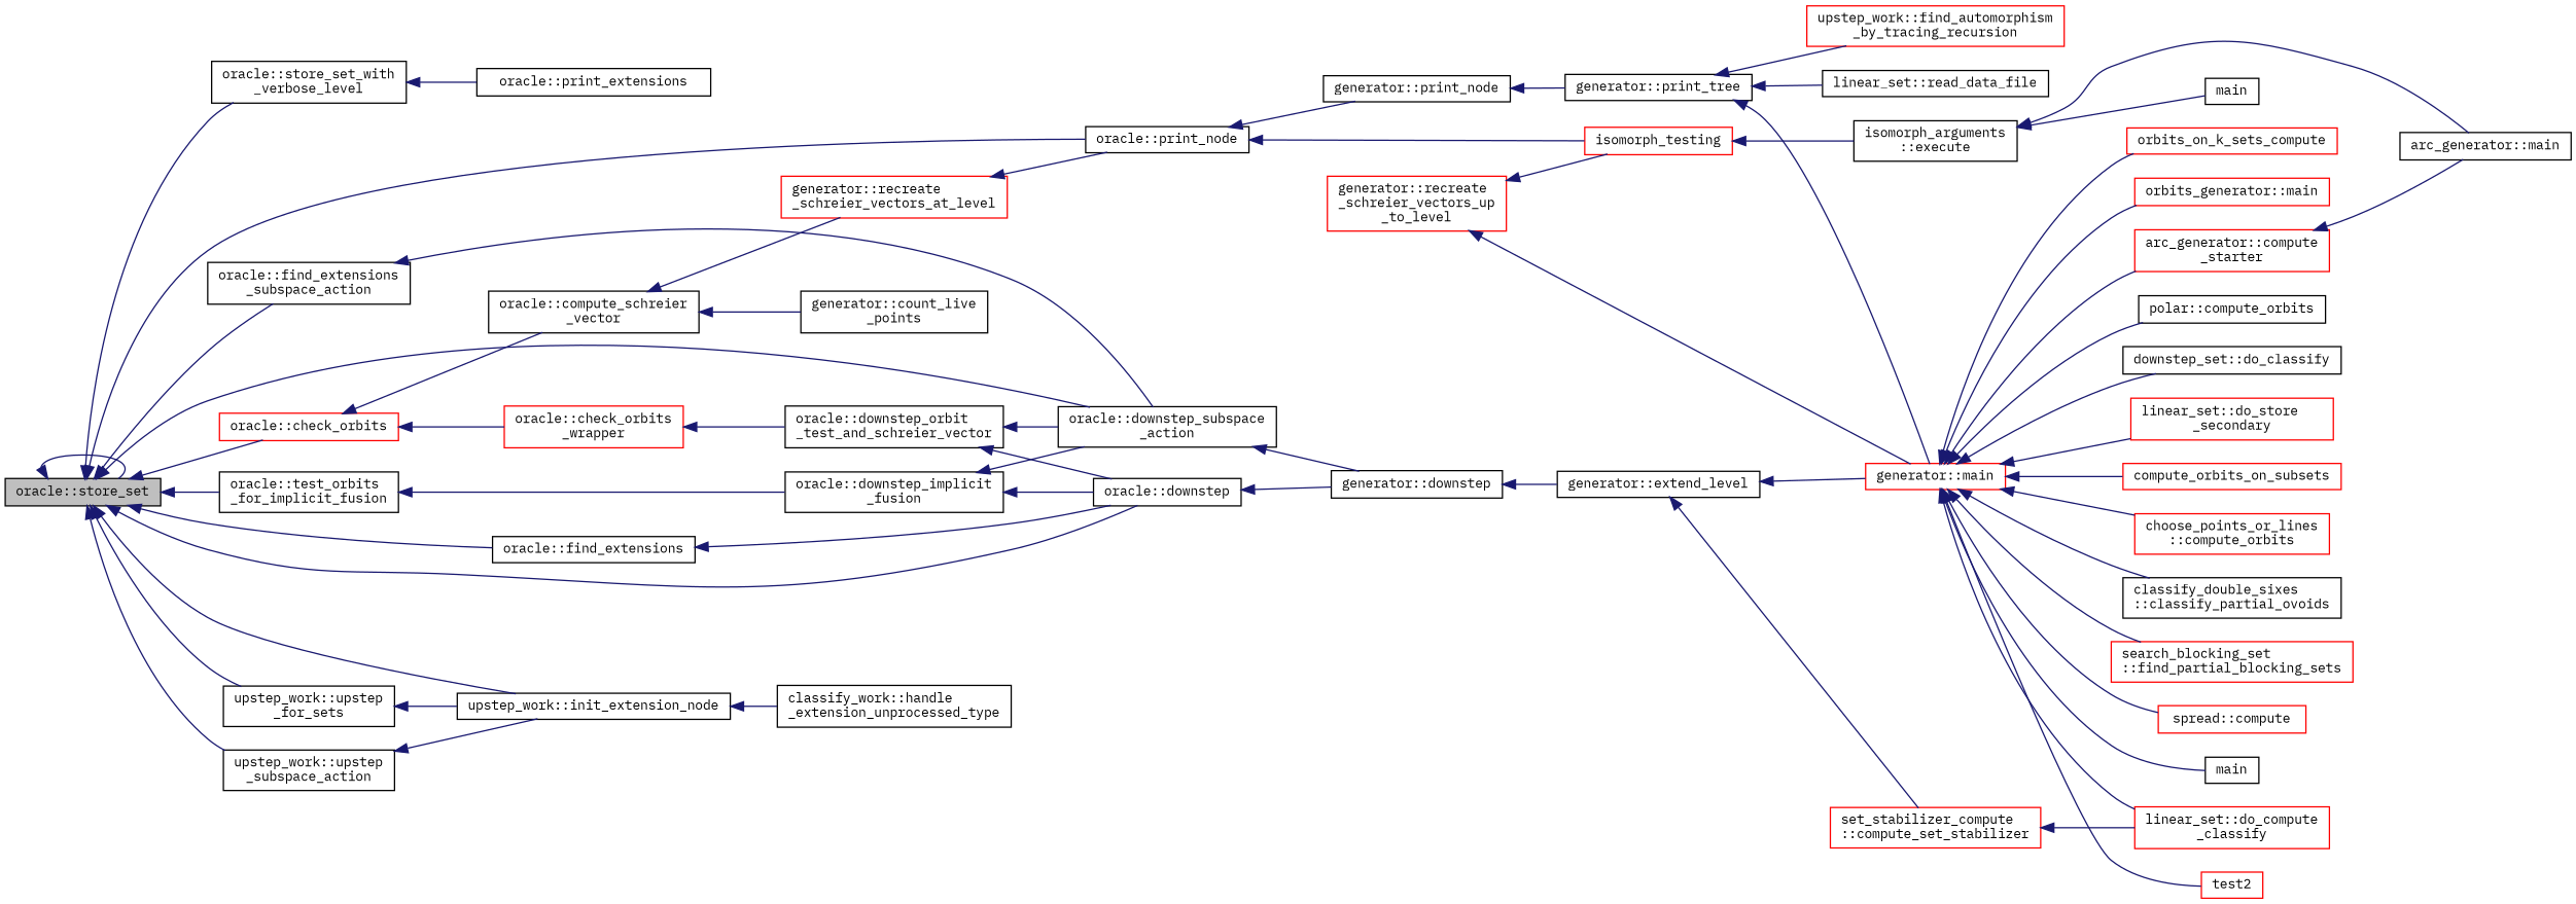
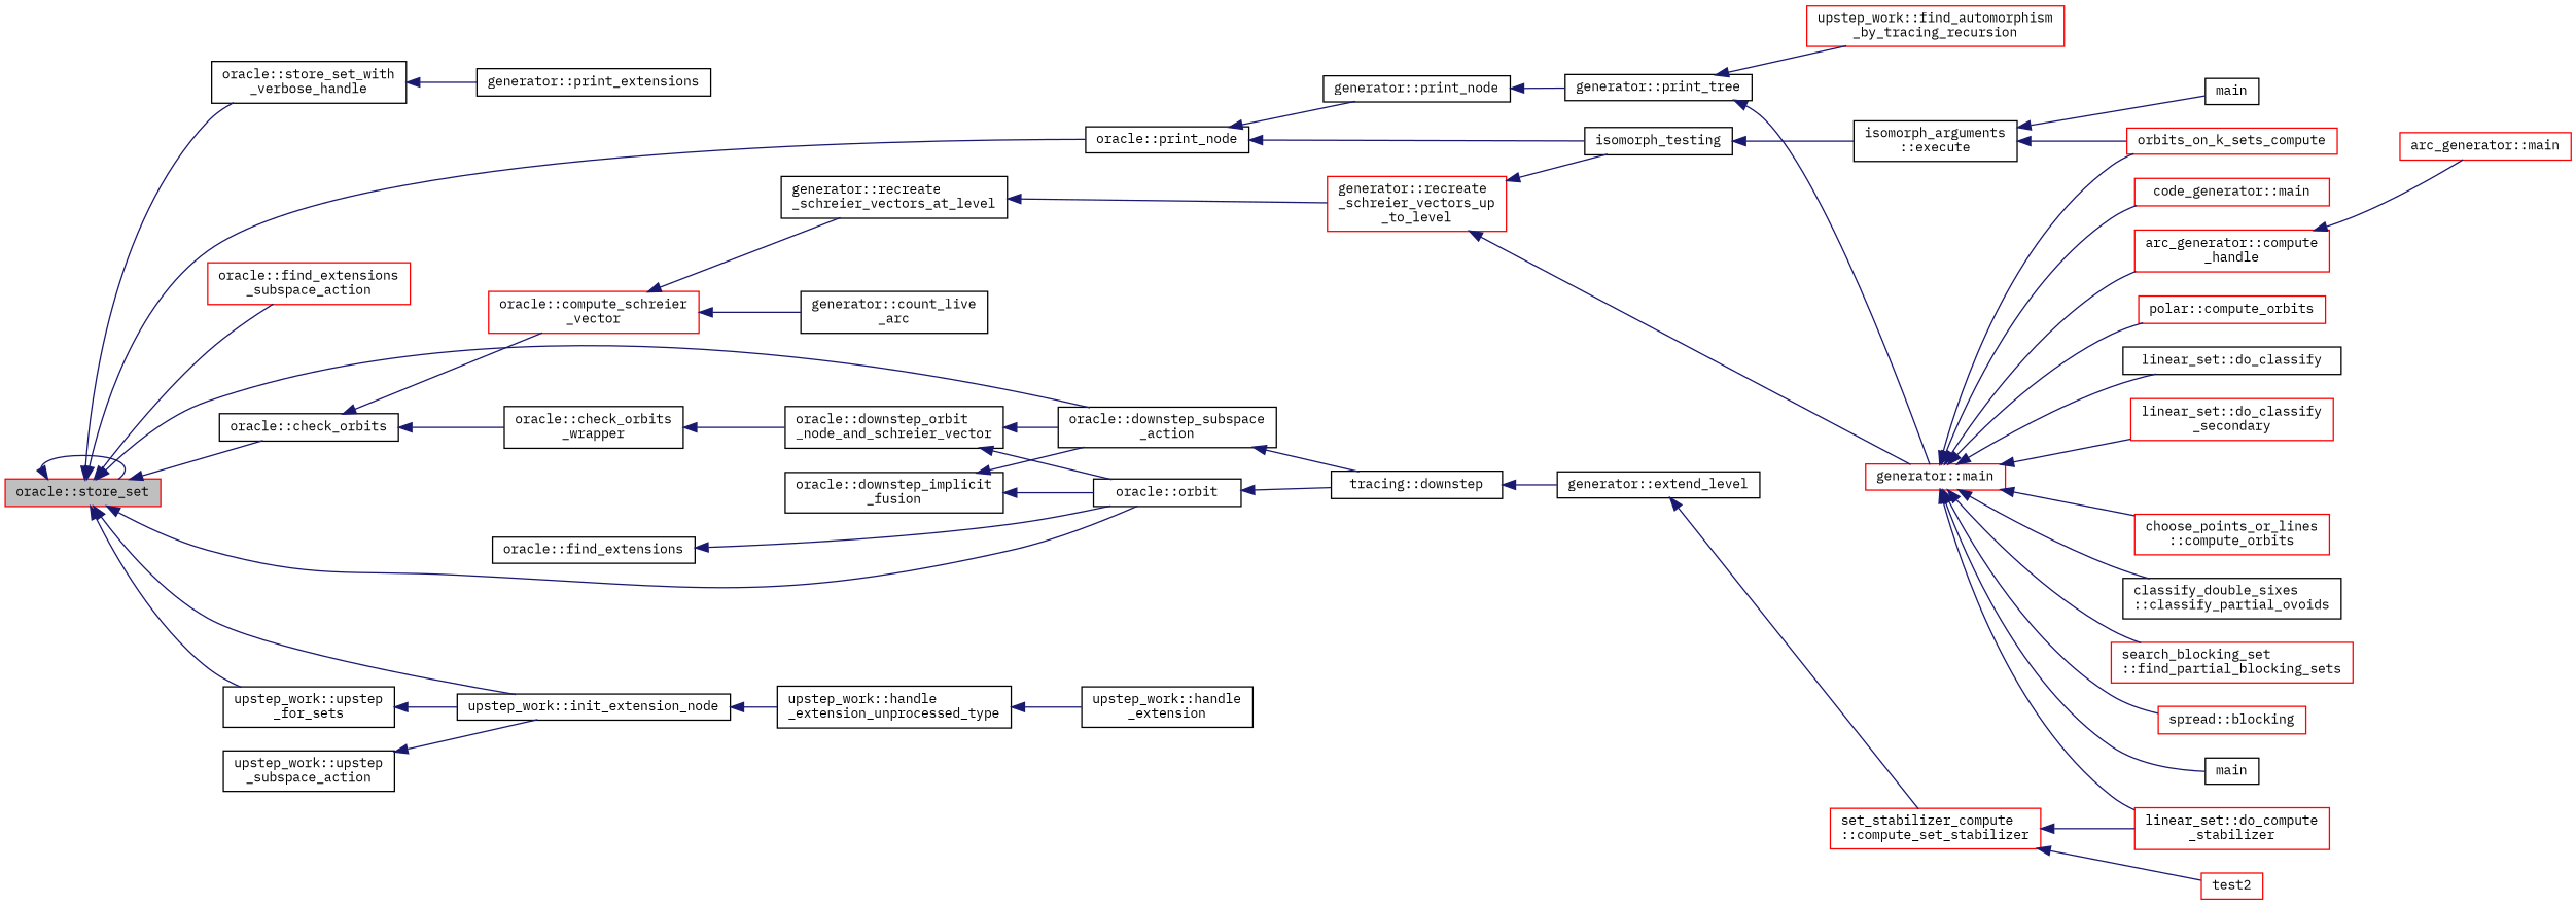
  digraph {
    fontname="IBM Plex Mono"
    rankdir=LR
    node [color=black fillcolor=white fontname="IBM Plex Mono" fontsize=10 shape=record style=filled]
    edge [color=midnightblue dir=back fontname="IBM Plex Mono" fontsize=10 labelfontname=Helvetica labelfontsize=10 style=solid]
-   n1 [fillcolor=grey75 fontcolor=black height=0.2 label="oracle::store_set" width=0.4]
-   n2 [height=0.2 label="oracle::store_set_with\l_verbose_level" width=0.4]
+   n1 [color=red fillcolor=grey75 fontcolor=black height=0.2 label="oracle::store_set" width=0.4]
+   n2 [height=0.2 label="oracle::store_set_with\l_verbose_handle" width=0.4]
    n3 [height=0.2 label="oracle::print_node" width=0.4]
-   n4 [height=0.2 label="oracle::downstep" width=0.4]
+   n4 [height=0.2 label="oracle::orbit" width=0.4]
    n5 [height=0.2 label="oracle::find_extensions" width=0.4]
-   n6 [height=0.2 label="oracle::test_orbits\l_for_implicit_fusion" width=0.4]
    n7 [height=0.2 label="oracle::downstep_subspace\l_action" width=0.4]
-   n8 [color=red height=0.2 label="oracle::check_orbits" width=0.4]
-   n9 [height=0.2 label="oracle::find_extensions\l_subspace_action" width=0.4]
+   n8 [height=0.2 label="oracle::check_orbits" width=0.4]
+   n9 [color=red height=0.2 label="oracle::find_extensions\l_subspace_action" width=0.4]
    n10 [height=0.2 label="upstep_work::init_extension_node" width=0.4]
    n11 [height=0.2 label="upstep_work::upstep\l_for_sets" width=0.4]
    n12 [height=0.2 label="upstep_work::upstep\l_subspace_action" width=0.4]
-   n13 [height=0.2 label="oracle::print_extensions" width=0.4]
+   n13 [height=0.2 label="generator::print_extensions" width=0.4]
    n14 [height=0.2 label="generator::print_node" width=0.4]
-   n15 [color=red height=0.2 label=isomorph_testing width=0.4]
-   n16 [height=0.2 label="generator::downstep" width=0.4]
+   n15 [height=0.2 label=isomorph_testing width=0.4]
+   n16 [height=0.2 label="tracing::downstep" width=0.4]
    n17 [height=0.2 label="oracle::downstep_implicit\l_fusion" width=0.4]
-   n18 [height=0.2 label="oracle::compute_schreier\l_vector" width=0.4]
-   n19 [color=red height=0.2 label="oracle::check_orbits\l_wrapper" width=0.4]
-   n20 [height=0.2 label="classify_work::handle\l_extension_unprocessed_type" width=0.4]
+   n18 [color=red height=0.2 label="oracle::compute_schreier\l_vector" width=0.4]
+   n19 [height=0.2 label="oracle::check_orbits\l_wrapper" width=0.4]
+   n20 [height=0.2 label="upstep_work::handle\l_extension_unprocessed_type" width=0.4]
    n21 [height=0.2 label="generator::print_tree" width=0.4]
    n22 [height=0.2 label="isomorph_arguments\l::execute" width=0.4]
-   n23 [height=0.2 label="linear_set::read_data_file" width=0.4]
    n24 [color=red height=0.2 label="generator::main" width=0.4]
    n25 [color=red height=0.2 label="upstep_work::find_automorphism\l_by_tracing_recursion" width=0.4]
    n26 [height=0.2 label=main width=0.4]
-   n27 [color=red height=0.2 label="orbits_generator::main" width=0.4]
+   n27 [color=red height=0.2 label="code_generator::main" width=0.4]
    n28 [color=red height=0.2 label=test2 width=0.4]
-   n29 [height=0.2 label="polar::compute_orbits" width=0.4]
-   n30 [height=0.2 label="downstep_set::do_classify" width=0.4]
-   n31 [color=red height=0.2 label="linear_set::do_store\l_secondary" width=0.4]
-   n32 [color=red height=0.2 label="linear_set::do_compute\l_classify" width=0.4]
-   n33 [color=red height=0.2 label=compute_orbits_on_subsets width=0.4]
+   n29 [color=red height=0.2 label="polar::compute_orbits" width=0.4]
+   n30 [height=0.2 label="linear_set::do_classify" width=0.4]
+   n31 [color=red height=0.2 label="linear_set::do_classify\l_secondary" width=0.4]
+   n32 [color=red height=0.2 label="linear_set::do_compute\l_stabilizer" width=0.4]
    n34 [color=red height=0.2 label=orbits_on_k_sets_compute width=0.4]
-   n35 [color=red height=0.2 label="arc_generator::compute\l_starter" width=0.4]
+   n35 [color=red height=0.2 label="arc_generator::compute\l_handle" width=0.4]
    n36 [color=red height=0.2 label="choose_points_or_lines\l::compute_orbits" width=0.4]
    n37 [height=0.2 label="classify_double_sixes\l::classify_partial_ovoids" width=0.4]
    n38 [color=red height=0.2 label="search_blocking_set\l::find_partial_blocking_sets" width=0.4]
-   n39 [color=red height=0.2 label="spread::compute" width=0.4]
-   n40 [height=0.2 label="arc_generator::main" width=0.4]
+   n39 [color=red height=0.2 label="spread::blocking" width=0.4]
+   n40 [color=red height=0.2 label="arc_generator::main" width=0.4]
    n41 [height=0.2 label=main width=0.4]
    n42 [height=0.2 label="generator::extend_level" width=0.4]
    n43 [color=red height=0.2 label="set_stabilizer_compute\l::compute_set_stabilizer" width=0.4]
-   n44 [color=red height=0.2 label="generator::recreate\l_schreier_vectors_at_level" width=0.4]
-   n45 [height=0.2 label="generator::count_live\l_points" width=0.4]
-   n46 [height=0.2 label="oracle::downstep_orbit\l_test_and_schreier_vector" width=0.4]
+   n44 [height=0.2 label="generator::recreate\l_schreier_vectors_at_level" width=0.4]
+   n45 [height=0.2 label="generator::count_live\l_arc" width=0.4]
+   n46 [height=0.2 label="oracle::downstep_orbit\l_node_and_schreier_vector" width=0.4]
    n47 [color=red height=0.2 label="generator::recreate\l_schreier_vectors_up\l_to_level" width=0.4]
+   n48 [height=0.2 label="upstep_work::handle\l_extension" width=0.4]
    n1 -> n1
    n1 -> n2
    n1 -> n3
    n1 -> n4
-   n1 -> n5
-   n1 -> n6
    n1 -> n7
    n1 -> n8
    n1 -> n9
    n1 -> n10
    n1 -> n11
-   n1 -> n12
    n2 -> n13
    n3 -> n14
    n3 -> n15
    n4 -> n16
    n5 -> n4
-   n6 -> n17
    n7 -> n16
    n8 -> n18
    n8 -> n19
-   n9 -> n7
    n10 -> n20
    n11 -> n10
    n12 -> n10
    n14 -> n21
    n15 -> n22
    n16 -> n42
    n17 -> n4
    n17 -> n7
    n18 -> n44
    n18 -> n45
    n19 -> n46
-   n21 -> n23
+   n20 -> n48
    n21 -> n24
    n21 -> n25
-   n22 -> n40
+   n22 -> n34
    n22 -> n41
    n24 -> n26
    n24 -> n27
-   n24 -> n28
+   n43 -> n28
    n24 -> n29
    n24 -> n30
    n24 -> n31
    n24 -> n32
-   n24 -> n33
    n24 -> n34
    n24 -> n35
    n24 -> n36
    n24 -> n37
    n24 -> n38
    n24 -> n39
    n35 -> n40
-   n42 -> n24
    n42 -> n43
    n43 -> n32
-   n44 -> n3
+   n44 -> n47
    n46 -> n4
    n46 -> n7
    n47 -> n15
    n47 -> n24
  }
